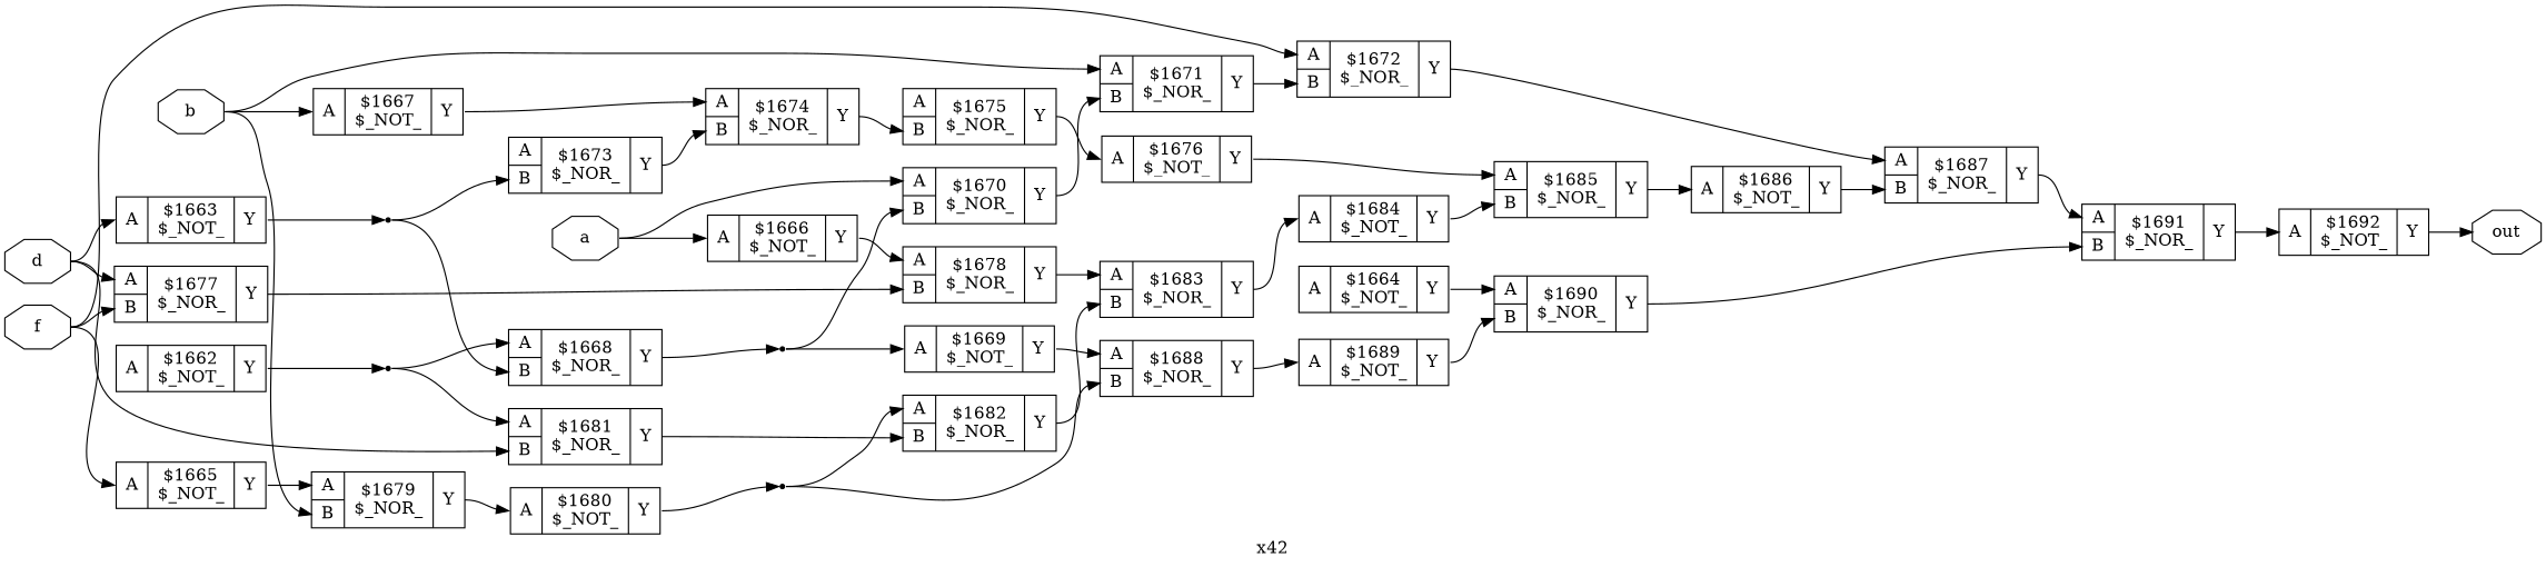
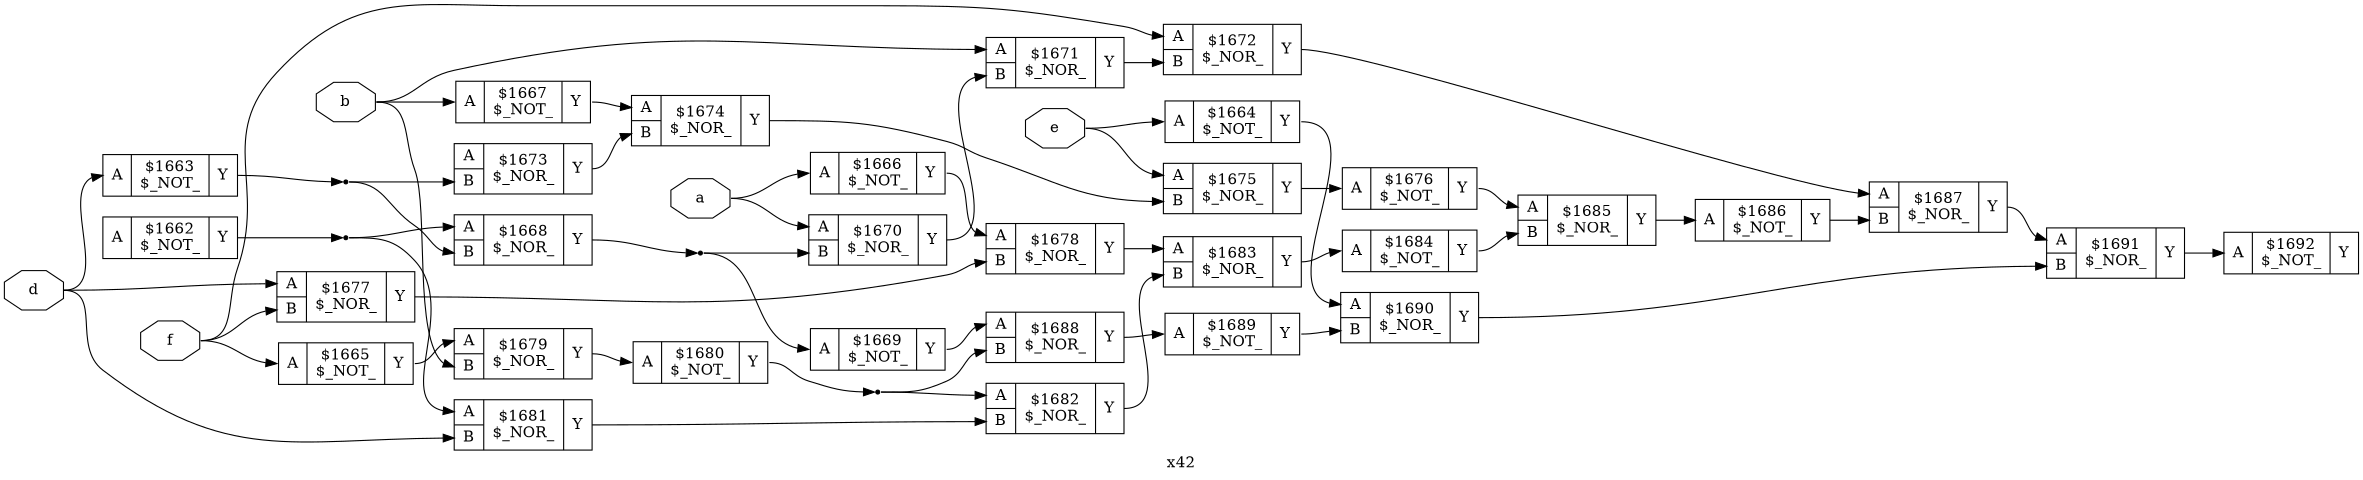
  digraph {
    label=x42
    rankdir=LR
    remincross=true
    node [shape=record]
    edge [color=black headport="p38:w" tailport="p39:e"]
    n31 [color=black fontcolor=black label=a shape=octagon]
    c44 [label="{{<p38> A}|$1666\n$_NOT_|{<p39> Y}}"]
    c49 [label="{{<p38> A|<p46> B}|$1670\n$_NOR_|{<p39> Y}}"]
    c57 [label="{{<p38> A|<p46> B}|$1678\n$_NOR_|{<p39> Y}}"]
    c50 [label="{{<p38> A|<p46> B}|$1671\n$_NOR_|{<p39> Y}}"]
    n32 [color=black fontcolor=black label=b shape=octagon]
    c45 [label="{{<p38> A}|$1667\n$_NOT_|{<p39> Y}}"]
    c58 [label="{{<p38> A|<p46> B}|$1679\n$_NOR_|{<p39> Y}}"]
    c53 [label="{{<p38> A|<p46> B}|$1674\n$_NOR_|{<p39> Y}}"]
    c51 [label="{{<p38> A|<p46> B}|$1672\n$_NOR_|{<p39> Y}}"]
    c59 [label="{{<p38> A}|$1680\n$_NOT_|{<p39> Y}}"]
    c40 [label="{{<p38> A}|$1662\n$_NOT_|{<p39> Y}}"]
    n29 [shape=point]
    c52 [label="{{<p38> A|<p46> B}|$1673\n$_NOR_|{<p39> Y}}"]
    n34 [color=black fontcolor=black label=d shape=octagon]
    c41 [label="{{<p38> A}|$1663\n$_NOT_|{<p39> Y}}"]
    c56 [label="{{<p38> A|<p46> B}|$1677\n$_NOR_|{<p39> Y}}"]
    c60 [label="{{<p38> A|<p46> B}|$1681\n$_NOR_|{<p39> Y}}"]
    n30 [shape=point]
    c61 [label="{{<p38> A|<p46> B}|$1682\n$_NOR_|{<p39> Y}}"]
+   n35 [color=black fontcolor=black label=e shape=octagon]
    c42 [label="{{<p38> A}|$1664\n$_NOT_|{<p39> Y}}"]
    c54 [label="{{<p38> A|<p46> B}|$1675\n$_NOR_|{<p39> Y}}"]
    c69 [label="{{<p38> A|<p46> B}|$1690\n$_NOR_|{<p39> Y}}"]
    c55 [label="{{<p38> A}|$1676\n$_NOT_|{<p39> Y}}"]
    n36 [color=black fontcolor=black label=f shape=octagon]
    c43 [label="{{<p38> A}|$1665\n$_NOT_|{<p39> Y}}"]
    c66 [label="{{<p38> A|<p46> B}|$1687\n$_NOR_|{<p39> Y}}"]
-   n37 [color=black fontcolor=black label=out shape=octagon]
    c47 [label="{{<p38> A|<p46> B}|$1668\n$_NOR_|{<p39> Y}}"]
    c70 [label="{{<p38> A|<p46> B}|$1691\n$_NOR_|{<p39> Y}}"]
    c62 [label="{{<p38> A|<p46> B}|$1683\n$_NOR_|{<p39> Y}}"]
    n5 [shape=point]
    c48 [label="{{<p38> A}|$1669\n$_NOT_|{<p39> Y}}"]
    c67 [label="{{<p38> A|<p46> B}|$1688\n$_NOR_|{<p39> Y}}"]
    c68 [label="{{<p38> A}|$1689\n$_NOT_|{<p39> Y}}"]
    c64 [label="{{<p38> A|<p46> B}|$1685\n$_NOR_|{<p39> Y}}"]
    c65 [label="{{<p38> A}|$1686\n$_NOT_|{<p39> Y}}"]
    c63 [label="{{<p38> A}|$1684\n$_NOT_|{<p39> Y}}"]
    n17 [shape=point]
    c71 [label="{{<p38> A}|$1692\n$_NOT_|{<p39> Y}}"]
    n31 -> c44 [tailport=e]
    n31 -> c49 [tailport=e]
    c44 -> c57
    c49 -> c50 [headport="p46:w"]
    c57 -> c62
    c50 -> c51 [headport="p46:w"]
    n32 -> c50 [tailport=e]
    n32 -> c45 [tailport=e]
    n32 -> c58 [headport="p46:w" tailport=e]
    c45 -> c53
    c58 -> c59
    c53 -> c54 [headport="p46:w"]
    c51 -> c66
    c59 -> n17 [headport=w]
    c40 -> n29 [headport=w]
    n29 -> c60 [tailport=e]
    n29 -> c47 [tailport=e]
    c52 -> c53 [headport="p46:w"]
    n34 -> c41 [tailport=e]
    n34 -> c56 [tailport=e]
    n34 -> c60 [headport="p46:w" tailport=e]
    c41 -> n30 [headport=w]
    c56 -> c57 [headport="p46:w"]
    c60 -> c61 [headport="p46:w"]
    n30 -> c52 [headport="p46:w" tailport=e]
    n30 -> c47 [headport="p46:w" tailport=e]
    c61 -> c62 [headport="p46:w"]
+   n35 -> c42 [tailport=e]
+   n35 -> c54 [tailport=e]
    c42 -> c69
    c54 -> c55
    c69 -> c70 [headport="p46:w"]
    c55 -> c64
    n36 -> c51 [tailport=e]
    n36 -> c56 [headport="p46:w" tailport=e]
    n36 -> c43 [tailport=e]
    c43 -> c58
    c66 -> c70
    c47 -> n5 [headport=w]
    c70 -> c71
    c62 -> c63
    n5 -> c49 [headport="p46:w" tailport=e]
    n5 -> c48 [tailport=e]
    c48 -> c67
    c67 -> c68
    c68 -> c69 [headport="p46:w"]
    c64 -> c65
    c65 -> c66 [headport="p46:w"]
    c63 -> c64 [headport="p46:w"]
    n17 -> c61 [tailport=e]
    n17 -> c67 [headport="p46:w" tailport=e]
-   c71 -> n37 [headport=w]
  }
